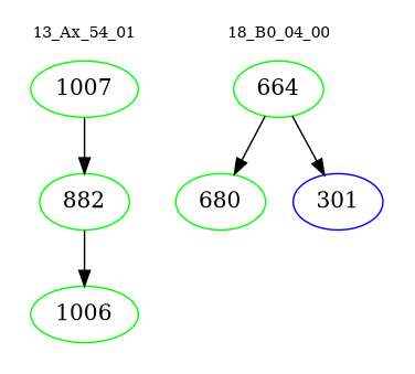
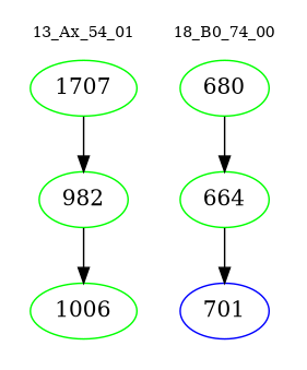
  digraph {
    node [color=green]
    edge [color=black]
-   n1 [label=1007]
-   n2 [label=882]
+   n1 [label=1707]
+   n2 [label=982]
    n3 [label=1006]
    n4 [label=680]
    n5 [label=664]
-   n6 [color=blue label=301]
+   n6 [color=blue label=701]
    subgraph cluster_1 {
      color=white
      fontsize=10
      label="13_Ax_54_01"
      n1
      n2
      n3
    }
    subgraph cluster_2 {
      color=white
      fontsize=10
-     label="18_B0_04_00"
+     label="18_B0_74_00"
      n4
      n5
      n6
    }
    n1 -> n2
    n2 -> n3
-   n5 -> n4
+   n4 -> n5
    n5 -> n6
  }
